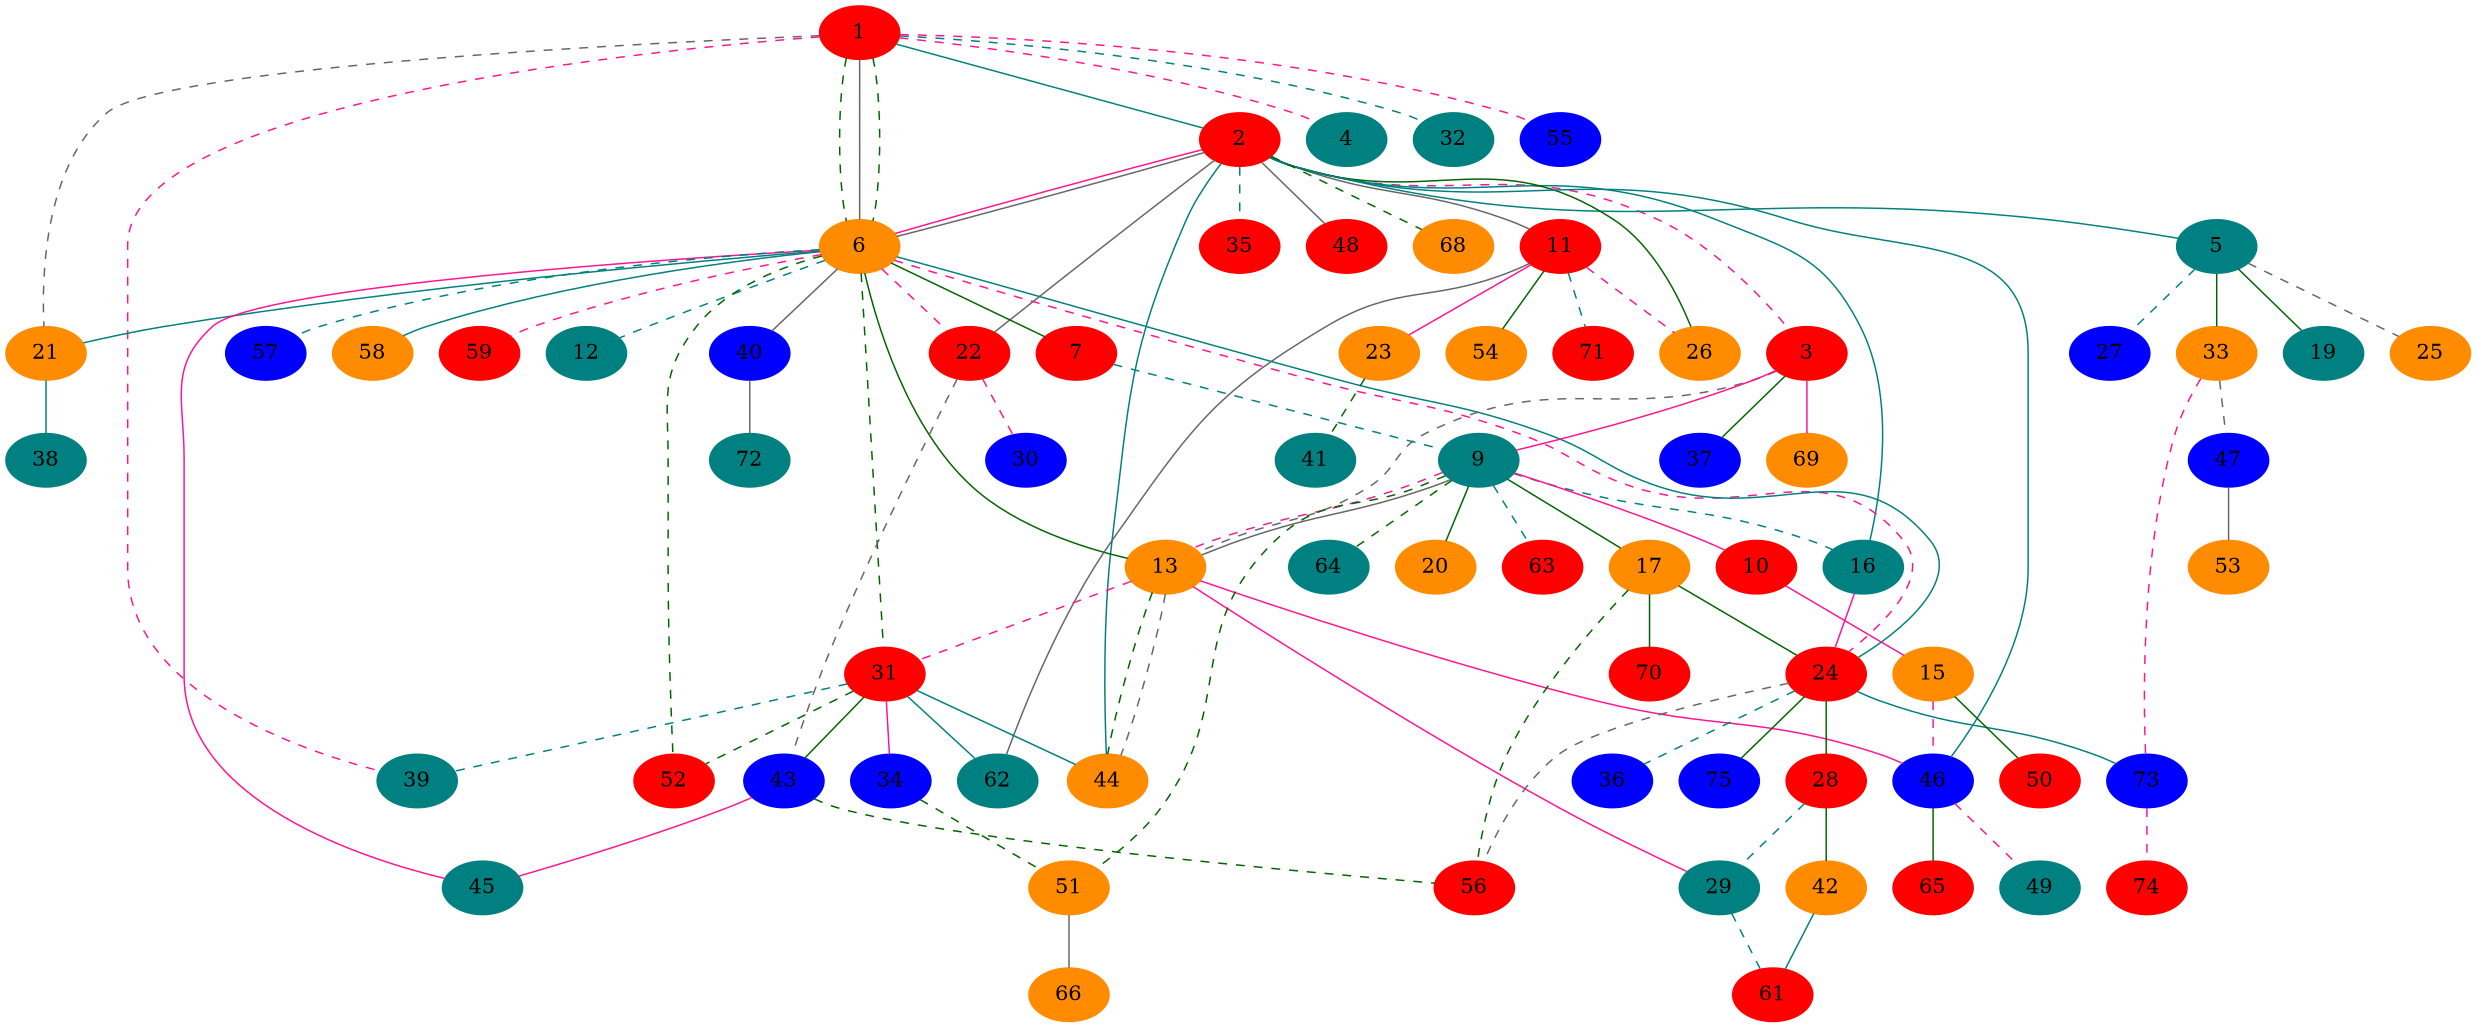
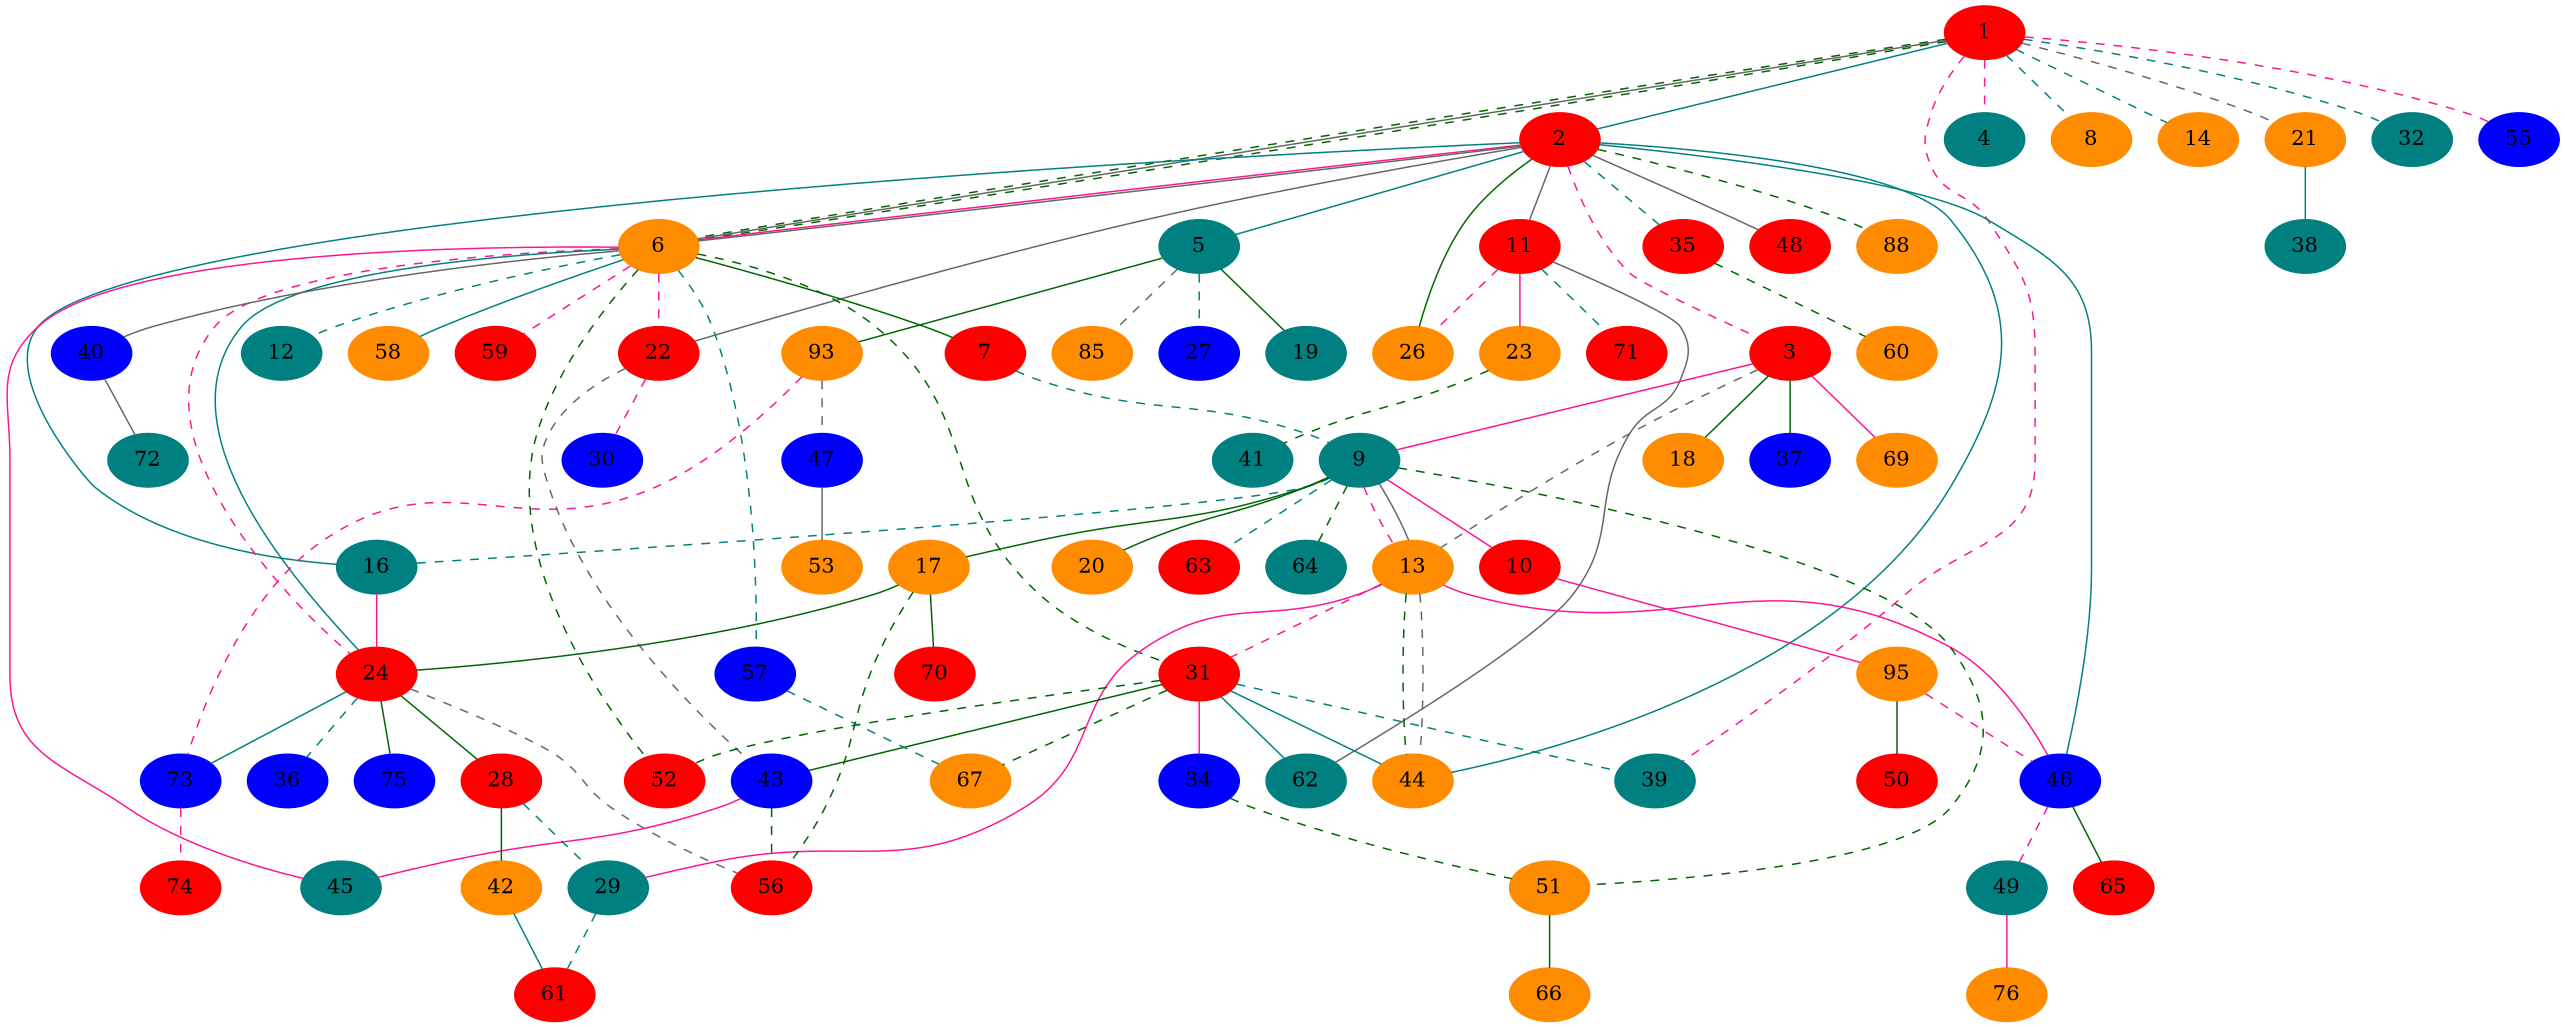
  graph {
    node [color=darkorange style=filled]
    edge [color=darkgreen style=solid]
    1 [color=red]
    2 [color=red]
    4 [color=teal]
    6
+   8
+   14
    21
    32 [color=teal]
    39 [color=teal]
    55 [color=blue]
    3 [color=red]
    5 [color=teal]
    11 [color=red]
    16 [color=teal]
    22 [color=red]
    26
    35 [color=red]
    44
    46 [color=blue]
    48 [color=red]
-   68
+   68 [label=88]
    13
    7 [color=red]
    12 [color=teal]
    24 [color=red]
    31 [color=red]
    40 [color=blue]
    45 [color=teal]
    52 [color=red]
    57 [color=blue]
    58
    59 [color=red]
    38 [color=teal]
    9 [color=teal]
+   18
    37 [color=blue]
    69
    19 [color=teal]
-   25
+   25 [label=85]
    27 [color=blue]
-   33
+   33 [label=93]
    23
-   54
    62 [color=teal]
    71 [color=red]
    30 [color=blue]
    43 [color=blue]
+   60
    49 [color=teal]
    65 [color=red]
    10 [color=red]
    17
    20
    51
    63 [color=red]
    64 [color=teal]
    29 [color=teal]
    73 [color=blue]
    47 [color=blue]
    56 [color=red]
    28 [color=red]
    36 [color=blue]
    75 [color=blue]
    34 [color=blue]
+   67
    72 [color=teal]
-   15
+   15 [label=95]
    70 [color=red]
    66
    50 [color=red]
    41 [color=teal]
    61 [color=red]
    42
    74 [color=red]
    53
+   76
    1 -- 2 [color=teal]
    1 -- 4 [color=deeppink style=dashed]
    1 -- 6 [style=dashed]
    1 -- 6 [color=gray40]
    1 -- 6 [style=dashed]
+   1 -- 8 [color=teal style=dashed]
+   1 -- 14 [color=teal style=dashed]
    1 -- 21 [color=gray40 style=dashed]
    1 -- 32 [color=teal style=dashed]
    1 -- 39 [color=deeppink style=dashed]
    1 -- 55 [color=deeppink style=dashed]
    2 -- 6 [color=deeppink]
    2 -- 6 [color=gray40]
    2 -- 3 [color=deeppink style=dashed]
    2 -- 5 [color=teal]
    2 -- 11 [color=gray40]
    2 -- 16 [color=teal]
    2 -- 22 [color=gray40]
    2 -- 26
    2 -- 35 [color=teal style=dashed]
    2 -- 44 [color=teal]
    2 -- 46 [color=teal]
    2 -- 48 [color=gray40]
    2 -- 68 [style=dashed]
-   6 -- 21 [color=teal]
    6 -- 22 [color=deeppink style=dashed]
-   6 -- 13
    6 -- 7
    6 -- 12 [color=teal style=dashed]
    6 -- 24 [color=deeppink style=dashed]
    6 -- 24 [color=teal]
    6 -- 31 [style=dashed]
    6 -- 40 [color=gray40]
    6 -- 45 [color=deeppink]
    6 -- 52 [style=dashed]
    6 -- 57 [color=teal style=dashed]
    6 -- 58 [color=teal]
    6 -- 59 [color=deeppink style=dashed]
    21 -- 38 [color=teal]
    3 -- 13 [color=gray40 style=dashed]
    3 -- 9 [color=deeppink]
+   3 -- 18
    3 -- 37
    3 -- 69 [color=deeppink]
    5 -- 19
    5 -- 25 [color=gray40 style=dashed]
    5 -- 27 [color=teal style=dashed]
    5 -- 33
    11 -- 26 [color=deeppink style=dashed]
    11 -- 23 [color=deeppink]
-   11 -- 54
    11 -- 62 [color=gray40]
    11 -- 71 [color=teal style=dashed]
    16 -- 24 [color=deeppink]
    22 -- 30 [color=deeppink style=dashed]
    22 -- 43 [color=gray40 style=dashed]
+   35 -- 60 [style=dashed]
    46 -- 49 [color=deeppink style=dashed]
    46 -- 65
    13 -- 44 [style=dashed]
    13 -- 44 [color=gray40 style=dashed]
    13 -- 46 [color=deeppink]
    13 -- 31 [color=deeppink style=dashed]
    13 -- 29 [color=deeppink]
    7 -- 9 [color=teal style=dashed]
    24 -- 73 [color=teal]
    24 -- 56 [color=gray40 style=dashed]
    24 -- 28
    24 -- 36 [color=teal style=dashed]
    24 -- 75
    31 -- 39 [color=teal style=dashed]
    31 -- 44 [color=teal]
    31 -- 52 [style=dashed]
    31 -- 62 [color=teal]
    31 -- 43
    31 -- 34 [color=deeppink]
+   31 -- 67 [style=dashed]
    40 -- 72 [color=gray40]
+   57 -- 67 [color=teal style=dashed]
    9 -- 16 [color=teal style=dashed]
    9 -- 13 [color=deeppink style=dashed]
    9 -- 13 [color=gray40]
    9 -- 10 [color=deeppink]
    9 -- 17
    9 -- 20
    9 -- 51 [style=dashed]
    9 -- 63 [color=teal style=dashed]
    9 -- 64 [style=dashed]
    33 -- 73 [color=deeppink style=dashed]
    33 -- 47 [color=gray40 style=dashed]
    23 -- 41 [style=dashed]
    43 -- 45 [color=deeppink]
    43 -- 56 [style=dashed]
+   49 -- 76 [color=deeppink]
    10 -- 15 [color=deeppink]
    17 -- 24
    17 -- 56 [style=dashed]
    17 -- 70
-   51 -- 66 [color=gray40]
+   51 -- 66
    29 -- 61 [color=teal style=dashed]
    73 -- 74 [color=deeppink style=dashed]
    47 -- 53 [color=gray40]
    28 -- 29 [color=teal style=dashed]
    28 -- 42
    34 -- 51 [style=dashed]
    15 -- 46 [color=deeppink style=dashed]
    15 -- 50
    42 -- 61 [color=teal]
  }
